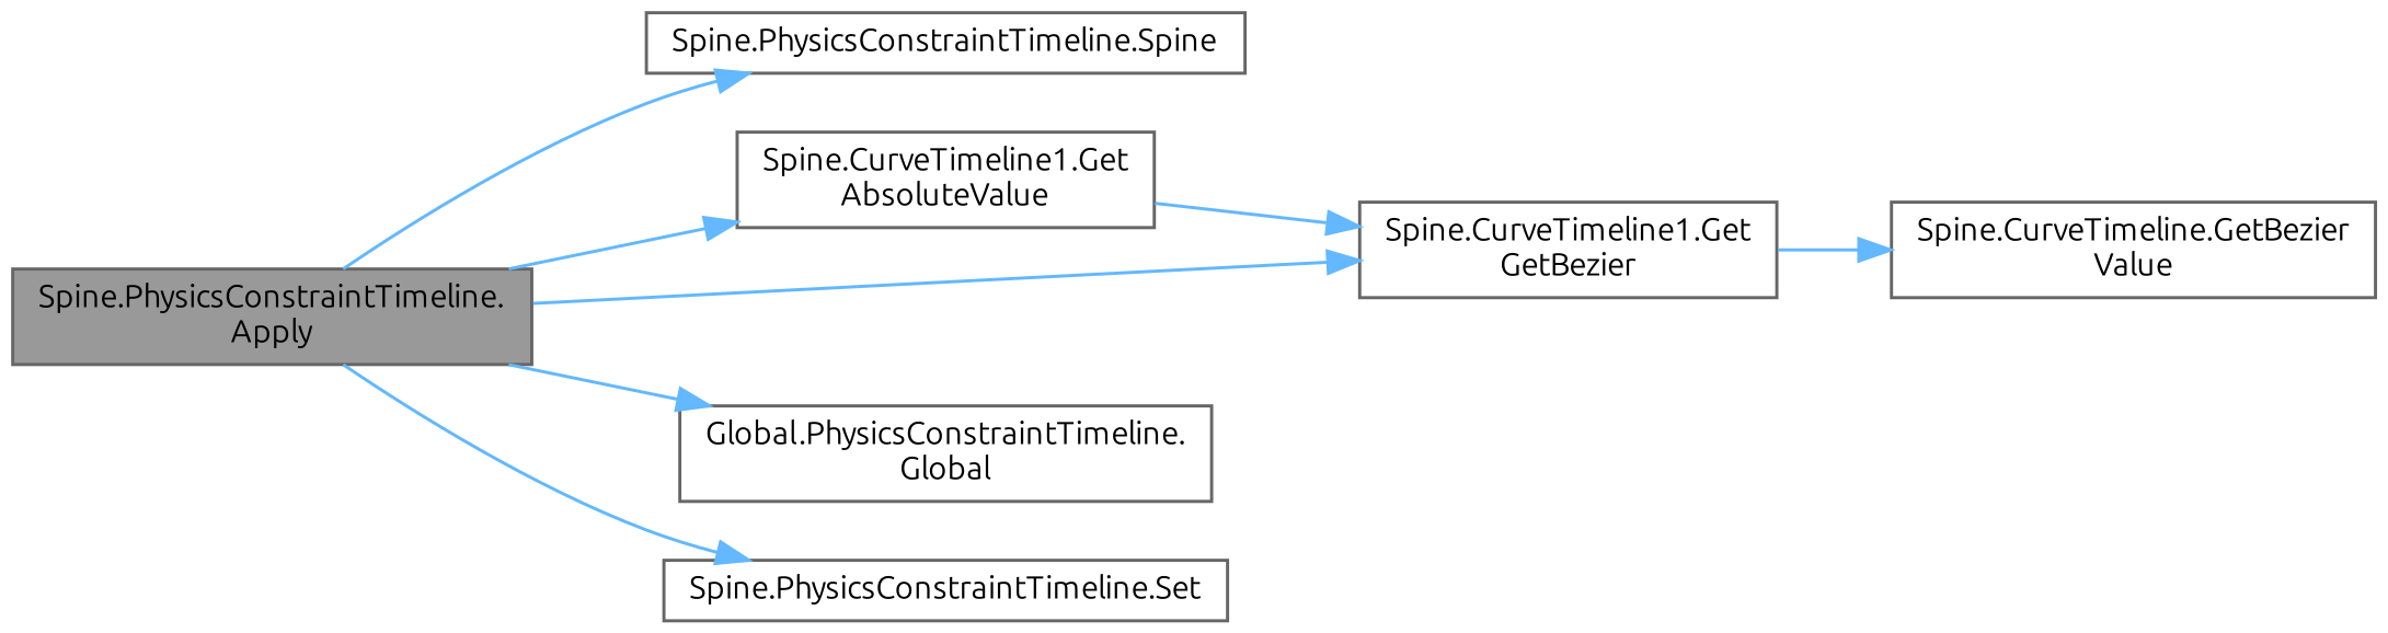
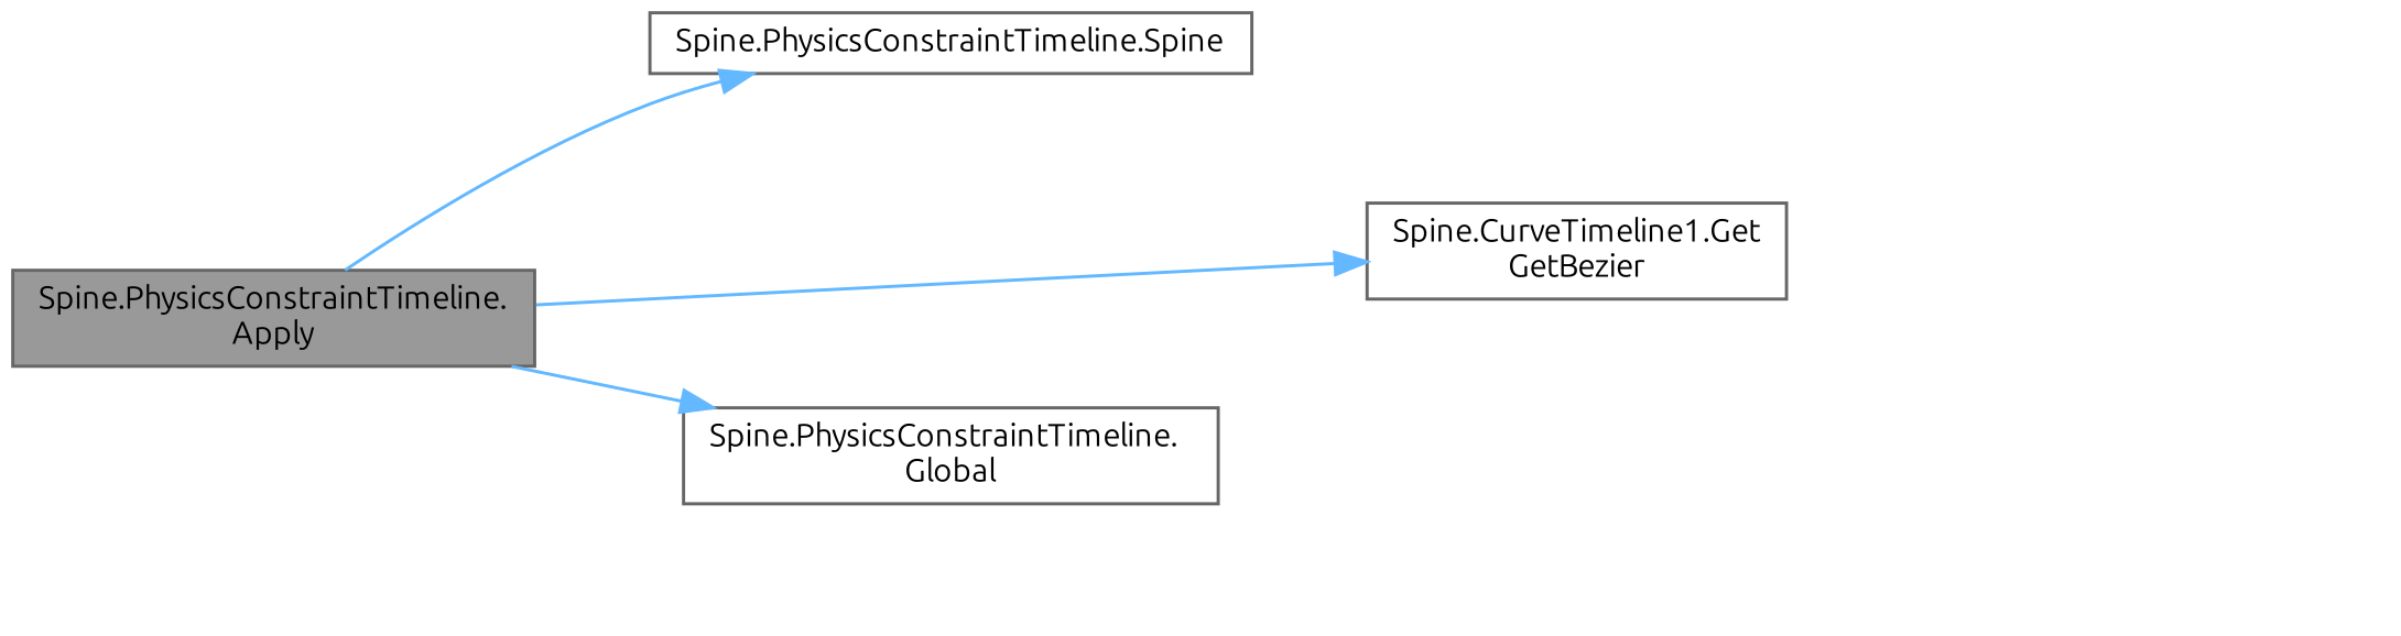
  digraph {
    fontname=Ubuntu
    rankdir=LR
    node [color=grey40 fillcolor=white fontname=Ubuntu fontsize=10 shape=box style=filled]
    edge [color=steelblue1 fontname=Ubuntu fontsize=10 labelfontname=Helvetica labelfontsize=10 style=solid]
    n1 [color=gray40 fillcolor=grey60 fontcolor=black height=0.2 label="Spine.PhysicsConstraintTimeline.\lApply" width=0.4]
    n2 [height=0.2 label="Spine.PhysicsConstraintTimeline.Spine" width=0.4]
-   n3 [height=0.2 label="Spine.CurveTimeline1.Get\lAbsoluteValue" width=0.4]
    n4 [height=0.2 label="Spine.CurveTimeline1.Get\lGetBezier" width=0.4]
-   n5 [height=0.2 label="Global.PhysicsConstraintTimeline.\lGlobal" width=0.4]
-   n6 [height=0.2 label="Spine.PhysicsConstraintTimeline.Set" width=0.4]
-   n7 [height=0.2 label="Spine.CurveTimeline.GetBezier\lValue" width=0.4]
+   n5 [height=0.2 label="Spine.PhysicsConstraintTimeline.\lGlobal" width=0.4]
    n1 -> n2
-   n1 -> n3
    n1 -> n4
    n1 -> n5
-   n1 -> n6
-   n3 -> n4
-   n4 -> n7
  }
